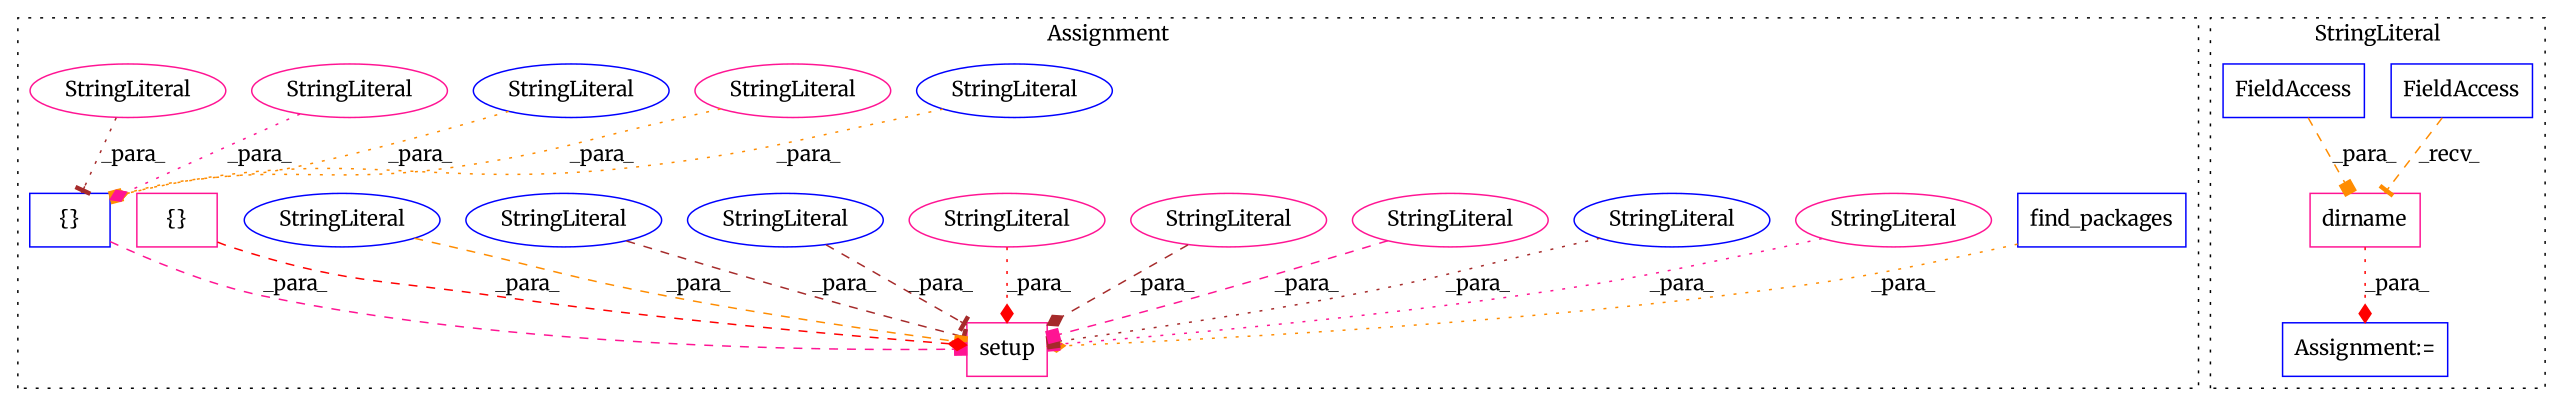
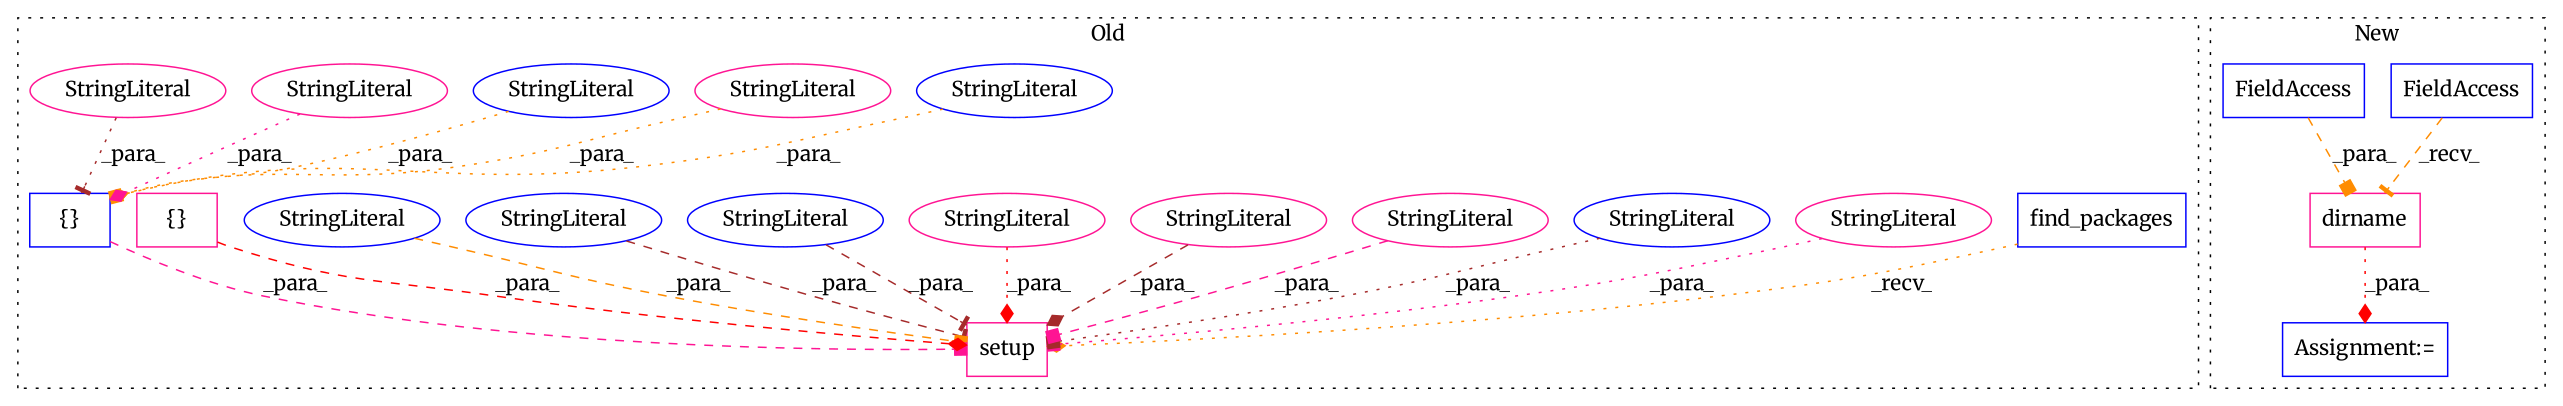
  digraph {
    fontname=Merriweather
    node [a=45 color=blue fontname=Merriweather l=8 s=665 shape=ellipse]
    edge [arrowhead=diamond color=darkorange fontname=Merriweather style=dotted]
    n1 [a=32 l=15 label=find_packages s=446 shape=box]
    n2 [a=32 color=deeppink l="6,1" label=setup s="149,776" shape=box]
    n3 [color=deeppink l=16 label=StringLiteral s=597]
    n4 [l=51 label=StringLiteral s=169]
    n5 [color=deeppink l=16 label=StringLiteral s=760]
    n6 [color=deeppink l=36 label=StringLiteral s=683]
    n7 [color=deeppink l=5 label=StringLiteral s=720]
    n8 [l=17 label=StringLiteral]
    n9 [label=StringLiteral s=221]
    n10 [l=13 label=StringLiteral s=155]
    n11 [a=4 l="1,1" label="{}" s="474,595" shape=box]
    n12 [l=7 label=StringLiteral s=492]
    n13 [color=deeppink l=7 label=StringLiteral s=475]
    n14 [l=10 label=StringLiteral s=530]
    n15 [color=deeppink label=StringLiteral s=483]
    n16 [a=4 color=deeppink l="1,1" label="{}" s="392,431" shape=box]
    n17 [color=deeppink l=13 label=StringLiteral s=576]
    n18 [a=32 color=deeppink l="8,1" label=dirname s="673,689" shape=box]
    n19 [a=22 l=2 label=FieldAccess shape=box]
    n20 [a=22 label=FieldAccess s=681 shape=box]
    n21 [a=7 l=1 label="Assignment:=" s=651 shape=box]
    subgraph cluster_1 {
-     label=Assignment
+     label=Old
      style=dotted
      n1
      n2
      n3
      n4
      n5
      n6
      n7
      n8
      n9
      n10
      n11
      n12
      n13
      n14
      n15
      n16
      n17
    }
    subgraph cluster_2 {
-     label=StringLiteral
+     label=New
      style=dotted
      n18
      n19
      n20
      n21
    }
-   n1 -> n2 [label=_para_]
+   n1 -> n2 [label=_recv_]
    n3 -> n2 [arrowhead=box color=deeppink label=_para_]
    n4 -> n2 [arrowhead=box color=brown label=_para_]
    n5 -> n2 [arrowhead=box color=deeppink label=_para_ style=dashed]
    n6 -> n2 [color=brown label=_para_ style=dashed]
    n7 -> n2 [color=red label=_para_]
    n8 -> n2 [arrowhead=tee color=brown label=_para_ style=dashed]
    n9 -> n2 [arrowhead=tee color=brown label=_para_ style=dashed]
    n10 -> n2 [arrowhead=box label=_para_ style=dashed]
    n11 -> n2 [arrowhead=box color=deeppink label=_para_ style=dashed]
    n12 -> n11 [label=_para_]
    n13 -> n11 [arrowhead=box label=_para_]
    n14 -> n11 [label=_para_]
    n15 -> n11 [color=deeppink label=_para_]
    n16 -> n2 [color=red label=_para_ style=dashed]
    n17 -> n11 [arrowhead=tee color=brown label=_para_]
    n18 -> n21 [color=red label=_para_]
    n19 -> n18 [arrowhead=tee label=_recv_ style=dashed]
    n20 -> n18 [arrowhead=box label=_para_ style=dashed]
  }
